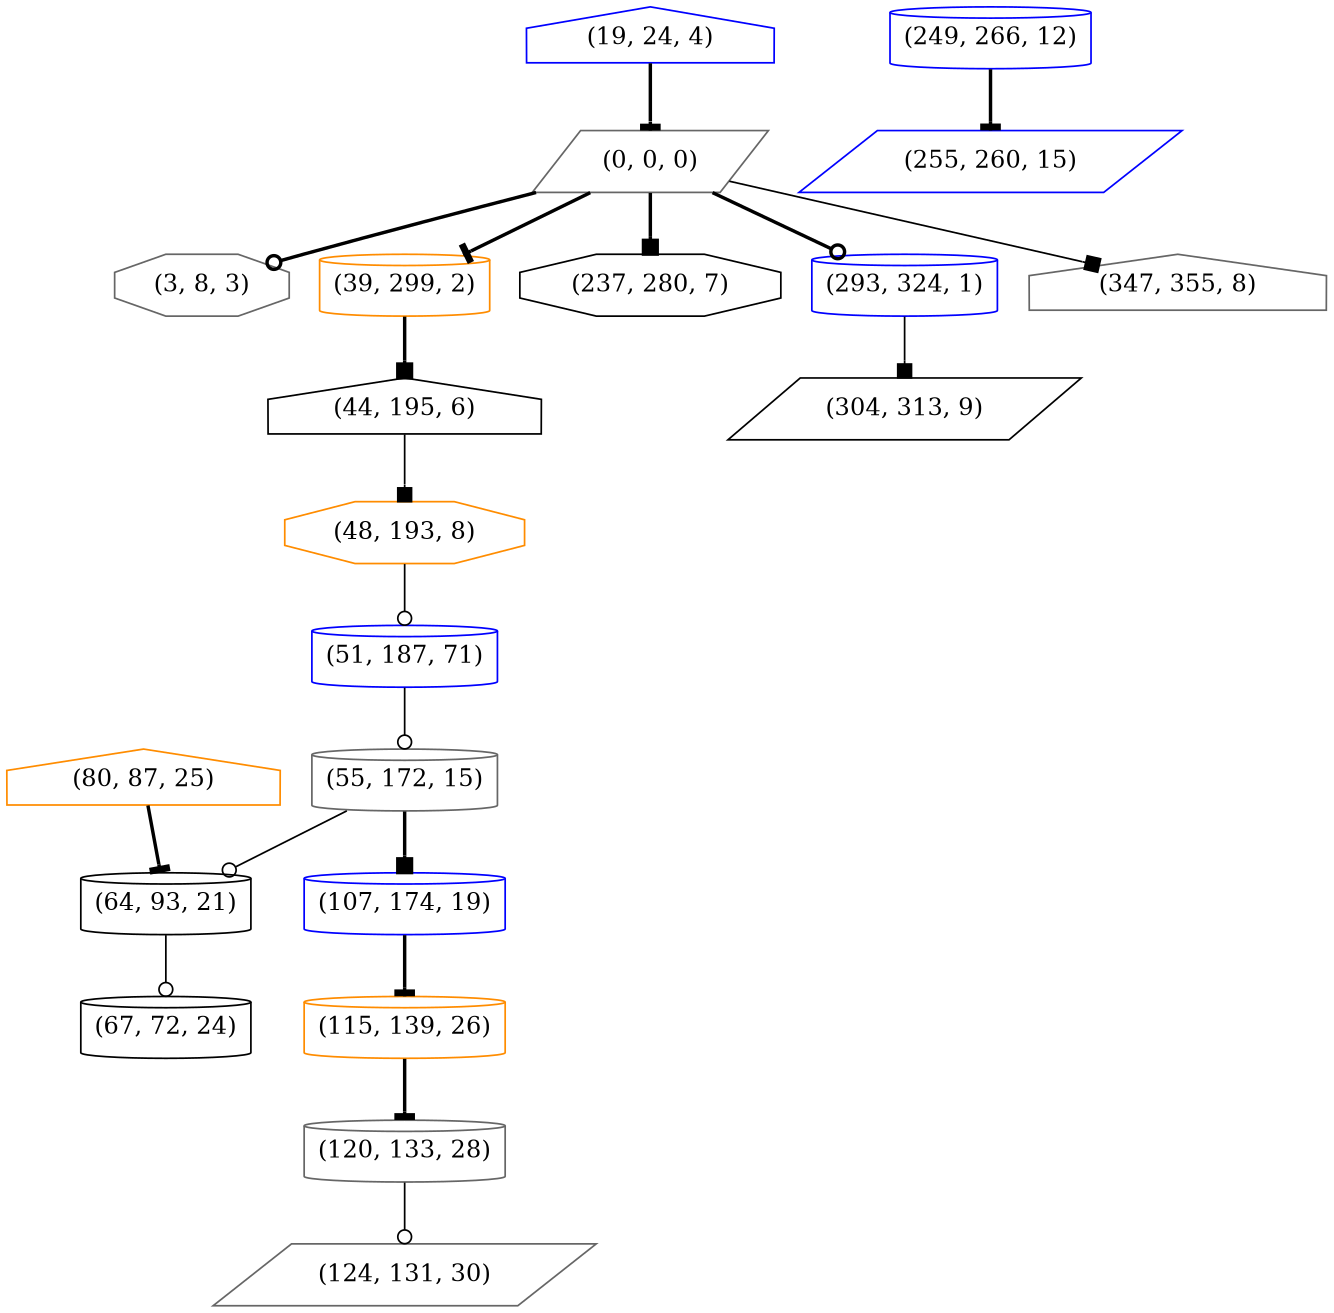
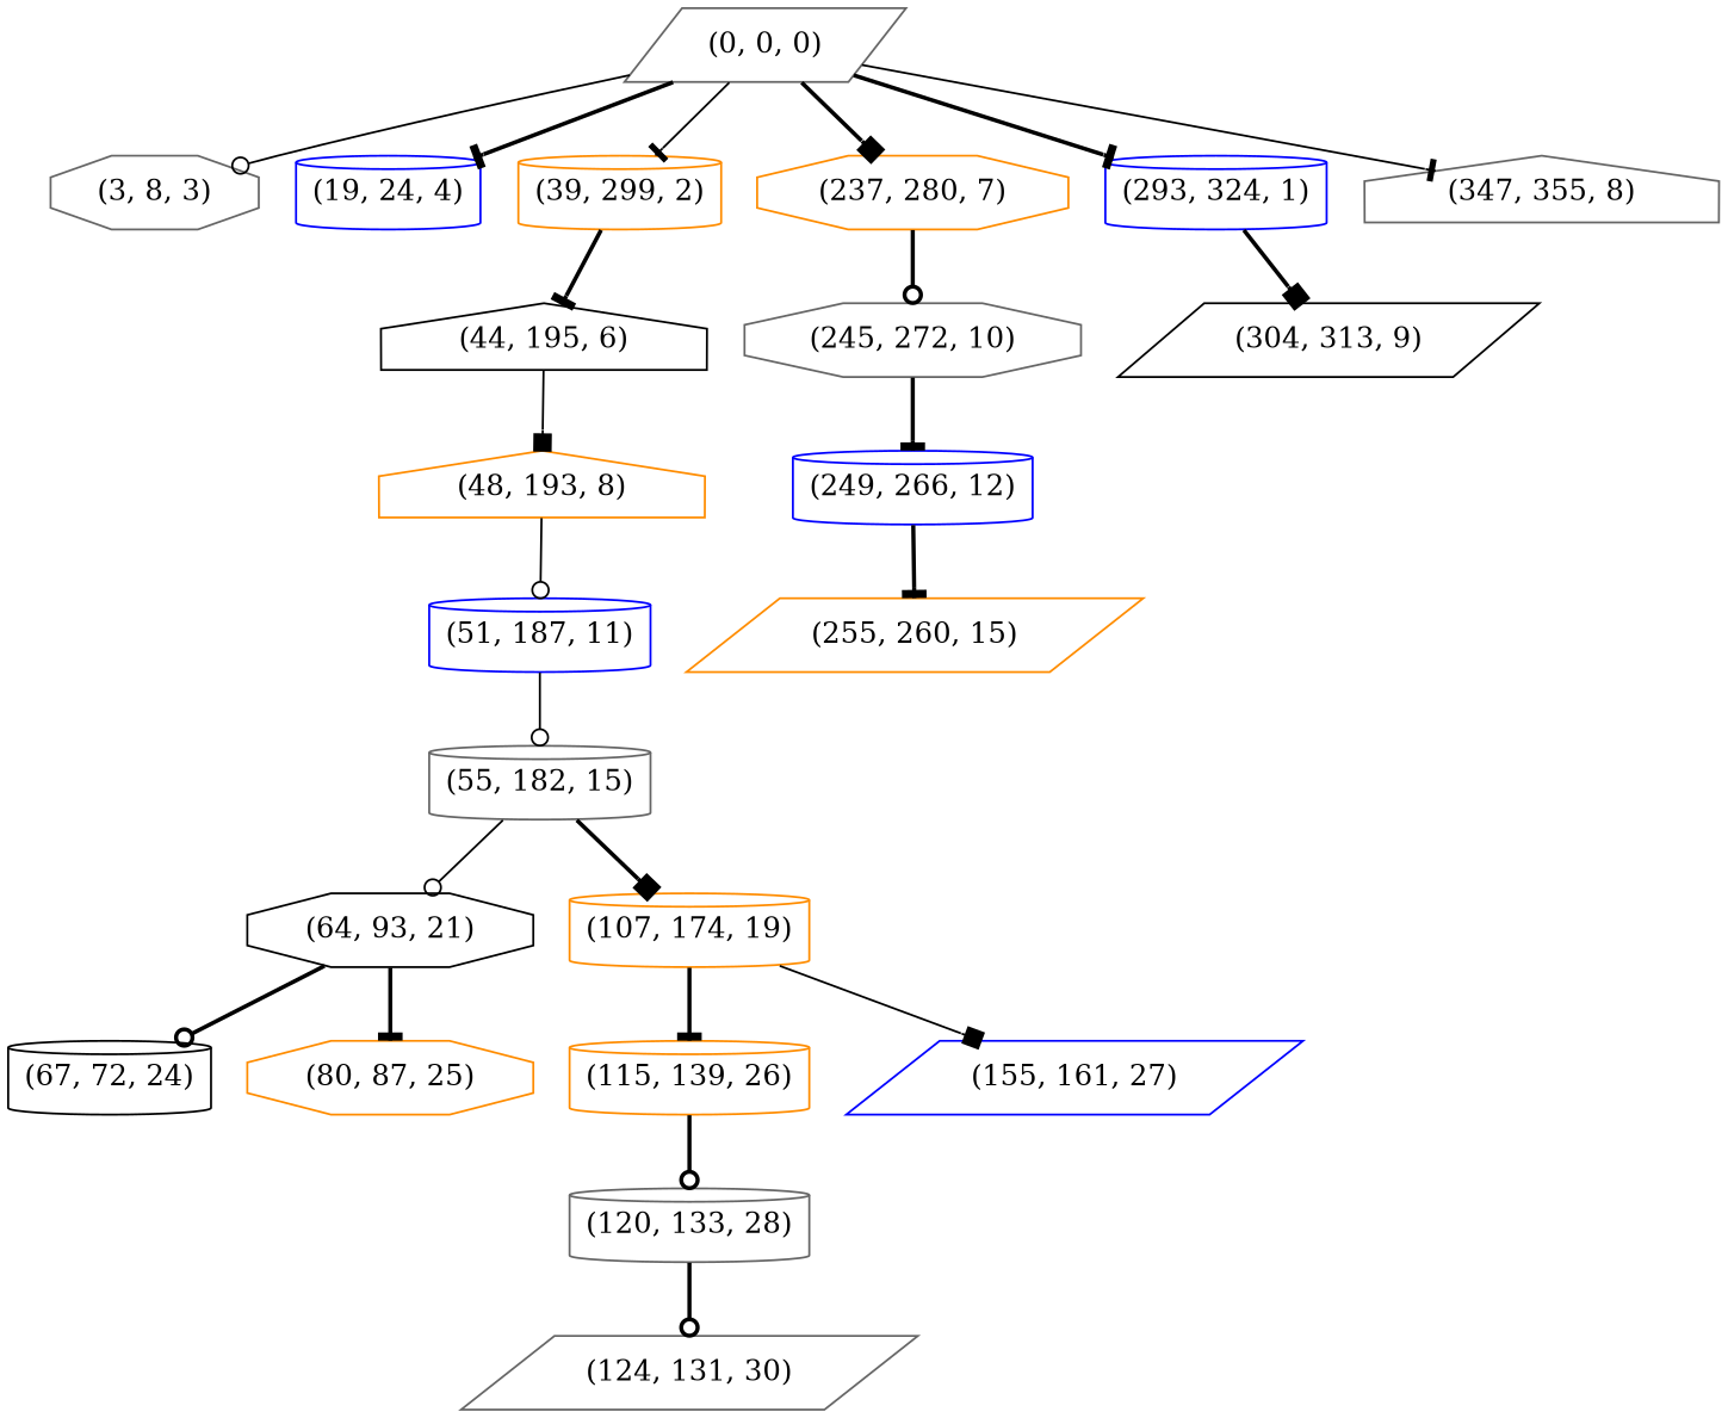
  digraph {
    node [color=gray40 shape=cylinder]
    edge [arrowhead=tee style=bold]
    "(0, 0, 0)" [shape=parallelogram]
    "(3, 8, 3)" [shape=octagon]
-   "(19, 24, 4)" [color=blue shape=house]
+   "(19, 24, 4)" [color=blue]
    n4 [color=darkorange label="(39, 299, 2)"]
-   "(237, 280, 7)" [color=black shape=octagon]
+   "(237, 280, 7)" [color=darkorange shape=octagon]
    "(293, 324, 1)" [color=blue]
    "(347, 355, 8)" [shape=house]
    "(44, 195, 6)" [color=black shape=house]
+   "(245, 272, 10)" [shape=octagon]
    "(304, 313, 9)" [color=black shape=parallelogram]
-   "(48, 193, 8)" [color=darkorange shape=octagon]
-   "(51, 187, 11)" [color=blue label="(51, 187, 71)"]
-   "(55, 182, 15)" [label="(55, 172, 15)"]
-   "(64, 93, 21)" [color=black]
-   "(107, 174, 19)" [color=blue]
+   "(48, 193, 8)" [color=darkorange shape=house]
+   "(51, 187, 11)" [color=blue]
+   "(55, 182, 15)"
+   "(64, 93, 21)" [color=black shape=octagon]
+   "(107, 174, 19)" [color=darkorange]
    "(67, 72, 24)" [color=black]
-   "(80, 87, 25)" [color=darkorange shape=house]
+   "(80, 87, 25)" [color=darkorange shape=octagon]
    "(115, 139, 26)" [color=darkorange]
+   "(155, 161, 27)" [color=blue shape=parallelogram]
    "(120, 133, 28)"
    "(124, 131, 30)" [shape=parallelogram]
    "(249, 266, 12)" [color=blue]
-   "(255, 260, 15)" [color=blue shape=parallelogram]
-   "(0, 0, 0)" -> "(3, 8, 3)" [arrowhead=odot]
-   "(19, 24, 4)" -> "(0, 0, 0)"
-   "(0, 0, 0)" -> n4
+   "(255, 260, 15)" [color=darkorange shape=parallelogram]
+   "(0, 0, 0)" -> "(3, 8, 3)" [arrowhead=odot style=solid]
+   "(0, 0, 0)" -> "(19, 24, 4)"
+   "(0, 0, 0)" -> n4 [style=solid]
    "(0, 0, 0)" -> "(237, 280, 7)" [arrowhead=box]
-   "(0, 0, 0)" -> "(293, 324, 1)" [arrowhead=odot]
-   "(0, 0, 0)" -> "(347, 355, 8)" [arrowhead=box style=solid]
-   n4 -> "(44, 195, 6)" [arrowhead=box]
-   "(293, 324, 1)" -> "(304, 313, 9)" [arrowhead=box style=solid]
+   "(0, 0, 0)" -> "(293, 324, 1)"
+   "(0, 0, 0)" -> "(347, 355, 8)" [style=solid]
+   n4 -> "(44, 195, 6)"
+   "(237, 280, 7)" -> "(245, 272, 10)" [arrowhead=odot]
+   "(293, 324, 1)" -> "(304, 313, 9)" [arrowhead=box]
    "(44, 195, 6)" -> "(48, 193, 8)" [arrowhead=box style=solid]
+   "(245, 272, 10)" -> "(249, 266, 12)"
    "(48, 193, 8)" -> "(51, 187, 11)" [arrowhead=odot style=solid]
    "(51, 187, 11)" -> "(55, 182, 15)" [arrowhead=odot style=solid]
    "(55, 182, 15)" -> "(64, 93, 21)" [arrowhead=odot style=solid]
    "(55, 182, 15)" -> "(107, 174, 19)" [arrowhead=box]
-   "(64, 93, 21)" -> "(67, 72, 24)" [arrowhead=odot style=solid]
-   "(80, 87, 25)" -> "(64, 93, 21)"
+   "(64, 93, 21)" -> "(67, 72, 24)" [arrowhead=odot]
+   "(64, 93, 21)" -> "(80, 87, 25)"
    "(107, 174, 19)" -> "(115, 139, 26)"
-   "(115, 139, 26)" -> "(120, 133, 28)"
-   "(120, 133, 28)" -> "(124, 131, 30)" [arrowhead=odot style=solid]
+   "(107, 174, 19)" -> "(155, 161, 27)" [arrowhead=box style=solid]
+   "(115, 139, 26)" -> "(120, 133, 28)" [arrowhead=odot]
+   "(120, 133, 28)" -> "(124, 131, 30)" [arrowhead=odot]
    "(249, 266, 12)" -> "(255, 260, 15)"
  }
